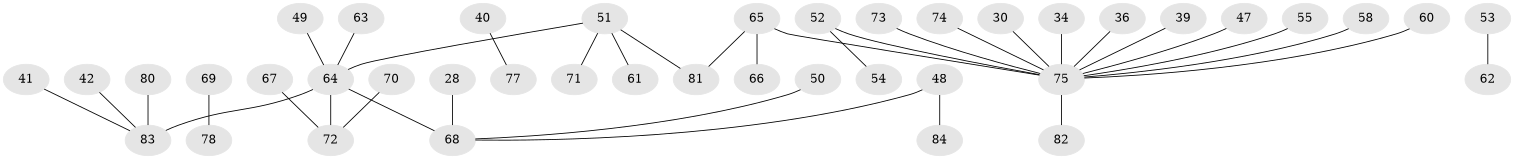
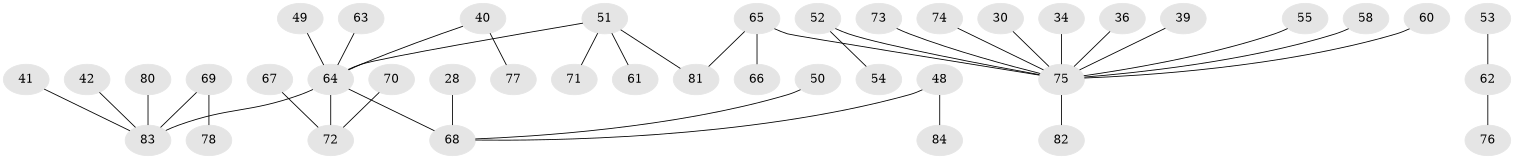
  graph {
    node [color=gray90 style=filled]
    68 [super="+12+57+19"]
    28
    75 [super="+37+22+56"]
    82
    30
    34 [super="+4"]
    36 [super="+25"]
    39 [super="+38"]
    64 [super="+35"]
    83 [super="+14+16+79+29"]
    72 [super="+24+26"]
    40
    77
    41
    42
-   47
    48 [super="+33+43"]
    84
    49
    50
    51 [super="+46+32"]
    61
    71
    81
    52 [super="+45"]
    54
    53 [super="+21+31+44"]
    62
+   76
    55
    58
    60
    63
    65 [super="+20+59"]
    66
    67
    69
    78
    70
    73
    74
    80
    28 -- 68
    75 -- 82
    30 -- 75
    34 -- 75
    36 -- 75
    39 -- 75
    64 -- 68 [weight=2]
    64 -- 83
    64 -- 72 [weight=2]
+   40 -- 64
    40 -- 77
    41 -- 83
    42 -- 83
-   47 -- 75
    48 -- 68
    48 -- 84
    49 -- 64
    50 -- 68
    51 -- 64
    51 -- 61
    51 -- 71
    51 -- 81
    52 -- 75
    52 -- 54
    53 -- 62
+   62 -- 76
    55 -- 75
    58 -- 75
    60 -- 75
    63 -- 64
    65 -- 75 [weight=2]
    65 -- 81
    65 -- 66
    67 -- 72
+   69 -- 83
    69 -- 78
    70 -- 72
    73 -- 75
    74 -- 75
    80 -- 83
  }
